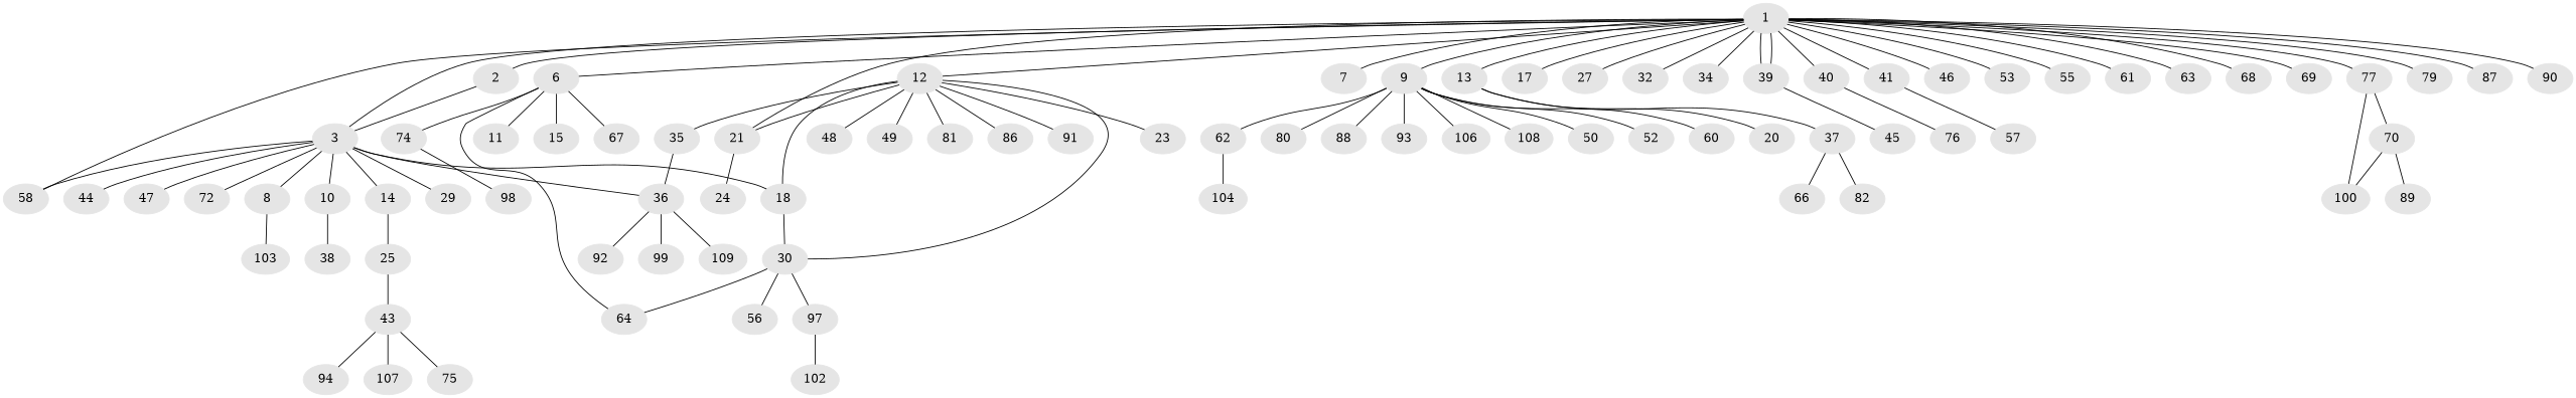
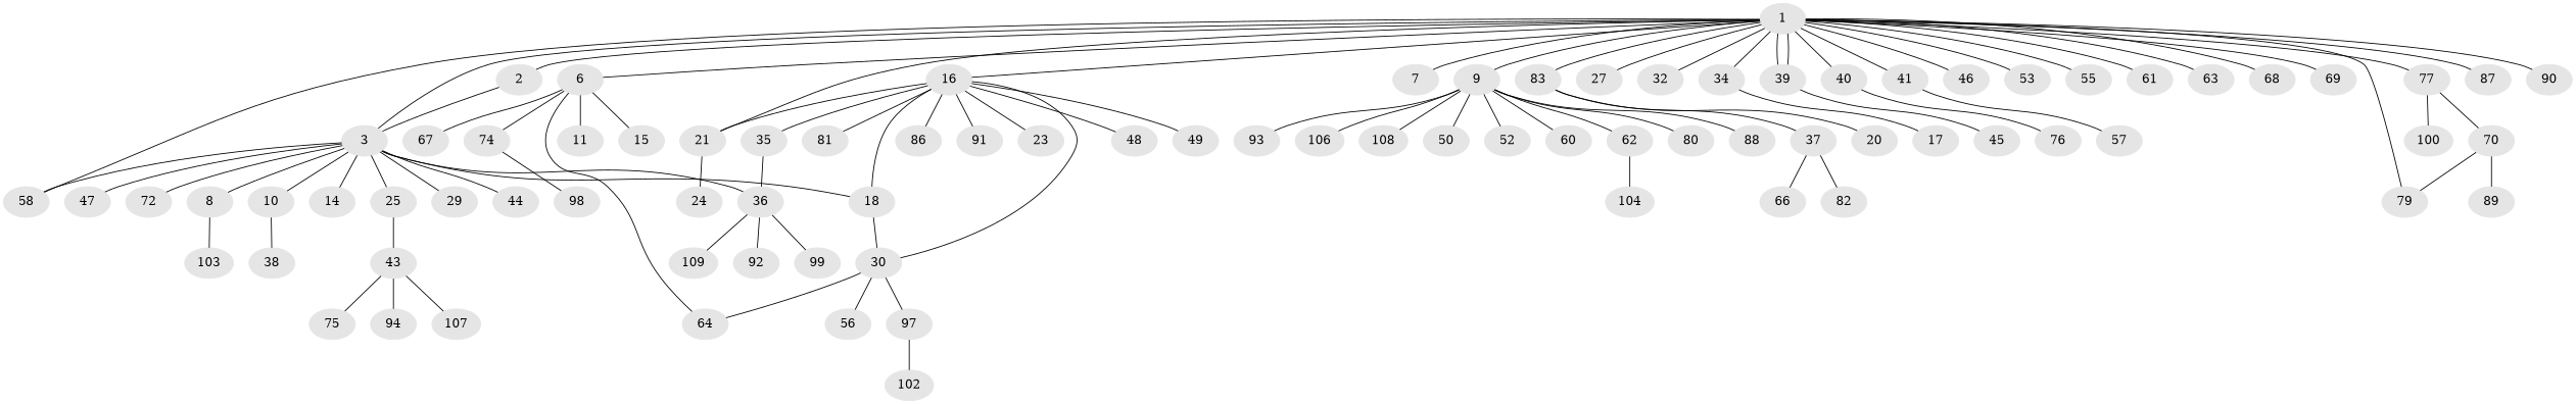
  graph {
    node [color=gray90 style=filled]
    1 [super="+5"]
    2 [super="+16"]
    3 [super="+4"]
    6 [super="+22"]
    7
    9 [super="+33"]
-   12 [super="+26"]
-   13 [super="+42"]
+   12 [super="+26" label=16]
+   13 [super="+42" label=83]
    17 [super="+19"]
    27
    32 [super="+73"]
    34
    39
    40
    41
    46
    53
    55 [super="+110"]
    58 [super="+71"]
    61
    63 [super="+84"]
    68
    69 [super="+101"]
    77
    79
    87
    90
    21
    18 [super="+31"]
    8
    10 [super="+78"]
    14
    25 [super="+28"]
    29
    36 [super="+51"]
    44
    47
    72
    11
    15
    64
    67
    74 [super="+96"]
    50
    52
    60
    62
    80 [super="+95"]
    88
    93
    106
    108
    23
    30 [super="+54"]
    35
    48
    49 [super="+83"]
    81
    86
    91
    20
    37 [super="+85"]
    45
    76
    57
    70
    100
    103
    38
    43 [super="+59"]
    92
    99
    109
    98
    104
    24 [super="+65"]
    56
    97 [super="+105"]
    66
    82
    75
    94
    107
    102
    89
    1 -- 2 [weight=2]
    1 -- 3
    1 -- 6
    1 -- 7
    1 -- 9
    1 -- 12
    1 -- 13
-   1 -- 17
+   34 -- 17
    1 -- 27
    1 -- 32
    1 -- 34
    1 -- 39
    1 -- 39
    1 -- 40
    1 -- 41
    1 -- 46
    1 -- 53
    1 -- 55
    1 -- 58
    1 -- 61
    1 -- 63
    1 -- 68
    1 -- 69
    1 -- 77
    1 -- 79
    1 -- 87
    1 -- 90
    1 -- 21
    2 -- 3
    3 -- 58
    3 -- 18
    3 -- 8
    3 -- 10
    3 -- 14
-   14 -- 25
+   3 -- 25
    3 -- 29
    3 -- 36
    3 -- 44
    3 -- 47
    3 -- 72
    6 -- 11
    6 -- 15
    6 -- 64
    6 -- 67
    6 -- 74
    9 -- 50
    9 -- 52
    9 -- 60
    9 -- 62
    9 -- 80
    9 -- 88
    9 -- 93
    9 -- 106
    9 -- 108
    12 -- 21
    12 -- 18 [weight=2]
    12 -- 23
    12 -- 30
    12 -- 35
    12 -- 48
    12 -- 49
    12 -- 81
    12 -- 86
    12 -- 91
    13 -- 20
    13 -- 37
    39 -- 45
    40 -- 76
    41 -- 57
    77 -- 70
    77 -- 100
    21 -- 24
    18 -- 30
    8 -- 103
    10 -- 38
    25 -- 43
    36 -- 92
    36 -- 99
    36 -- 109
    74 -- 98
    62 -- 104
    30 -- 64
    30 -- 56
    30 -- 97
    35 -- 36
    37 -- 66
    37 -- 82
-   70 -- 100
+   70 -- 79
    70 -- 89
    43 -- 75
    43 -- 94
    43 -- 107
    97 -- 102
  }
